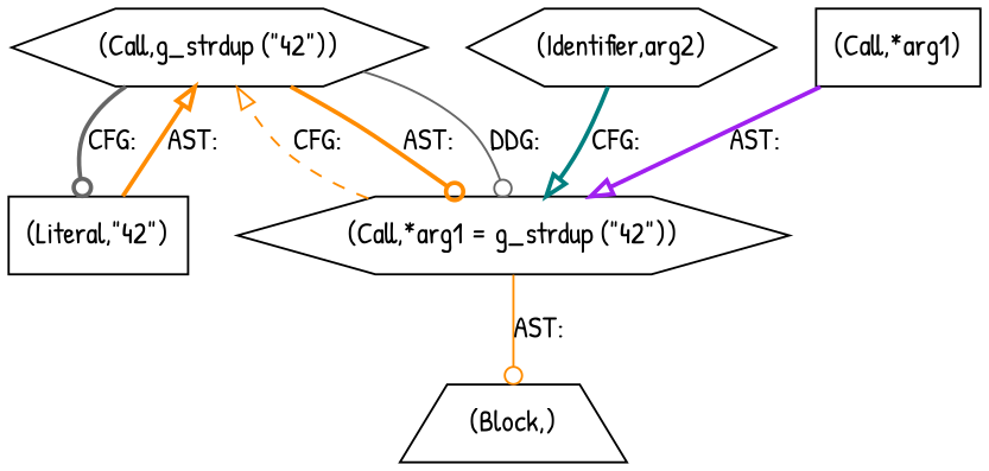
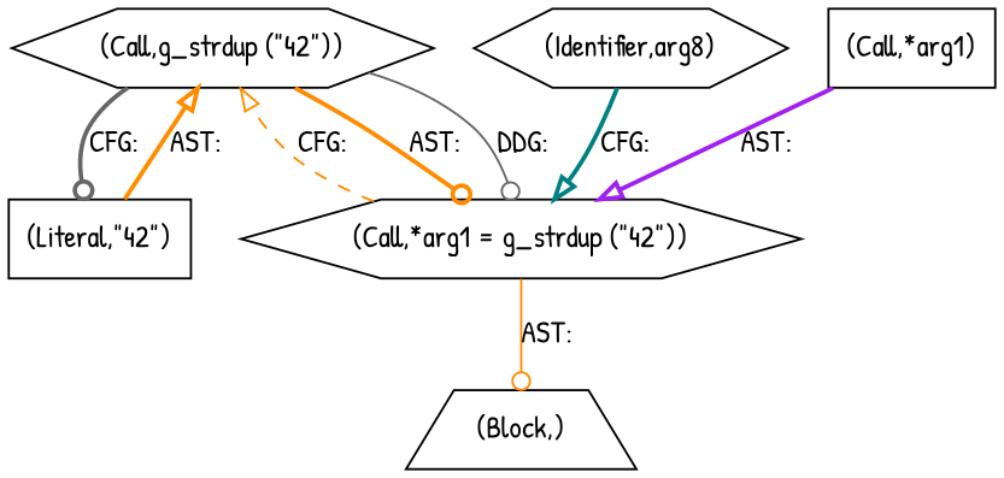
  digraph {
    fontname="Patrick Hand"
    node [fontname="Patrick Hand" shape=hexagon]
    edge [arrowhead=odot color=darkorange fontname="Patrick Hand" style=bold]
    n1 [label="(Call,g_strdup (\"42\"))"]
    n2 [label="(Call,*arg1 = g_strdup (\"42\"))"]
    n3 [label="(Literal,\"42\")" shape=box]
    n4 [label="(Block,)" shape=trapezium]
-   n5 [label="(Identifier,arg2)"]
+   n5 [label="(Identifier,arg8)"]
    n6 [label="(Call,*arg1)" shape=box]
    n1 -> n2 [label="AST: "]
    n1 -> n2 [color=gray40 label="DDG: " style=solid]
    n1 -> n3 [color=gray40 label="CFG: "]
    n2 -> n1 [arrowhead=onormal label="CFG: " style=dashed]
    n2 -> n4 [label="AST: " style=solid]
    n3 -> n1 [arrowhead=onormal label="AST: "]
    n5 -> n2 [arrowhead=onormal color=teal label="CFG: "]
    n6 -> n2 [arrowhead=onormal color=purple label="AST: "]
  }
